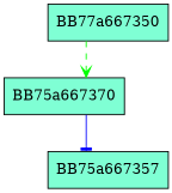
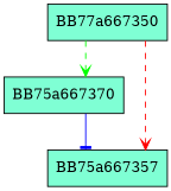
  digraph {
    splines=ortho
    node [fillcolor=aquamarine shape=box style=filled]
    edge [arrowhead=vee style=dashed]
    BB75a667370
    BB75a667357
    n3 [label=BB77a667350]
    BB75a667370 -> BB75a667357 [arrowhead=tee color=blue style=solid]
    n3 -> BB75a667370 [color=green]
+   n3 -> BB75a667357 [color=red]
  }
